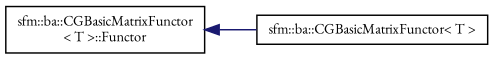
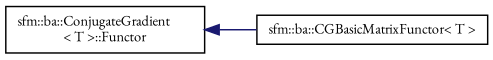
  digraph {
    rankdir=LR
    fontname="EB Garamond"
    node [color=black fillcolor=white fontname="EB Garamond" fontsize=10 shape=record style=filled]
-   n1 [height=0.2 label="sfm::ba::CGBasicMatrixFunctor\l\< T \>::Functor" width=0.4]
+   n1 [height=0.2 label="sfm::ba::ConjugateGradient\l\< T \>::Functor" width=0.4]
    n2 [height=0.2 label="sfm::ba::CGBasicMatrixFunctor\< T \>" width=0.4]
    n1 -> n2 [color=midnightblue dir=back fontname="EB Garamond" fontsize=10 labelfontname=FreeSans labelfontsize=10 style=solid]
  }
